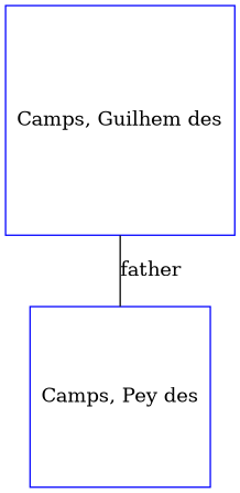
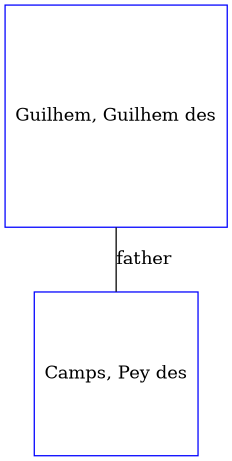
  digraph {
    node [color=blue regular=1 shape=box]
-   n1 [label="Camps, Guilhem des"]
+   n1 [label="Guilhem, Guilhem des"]
    n2 [label="Camps, Pey des"]
    n1 -> n2 [arrowsize=0.0 dir=none label=father]
  }
